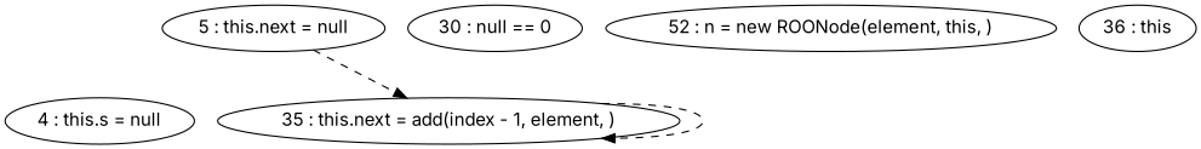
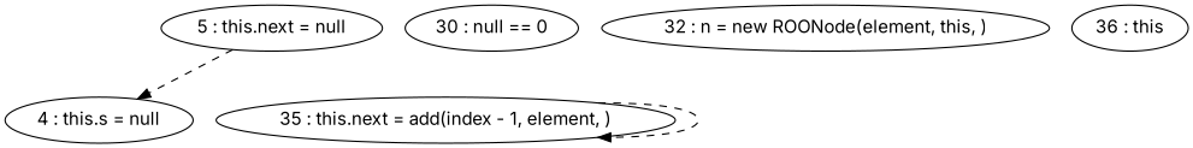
  digraph {
    fontname=Inter
    node [fontname=Inter]
    edge [fontname=Inter style=dashed]
    "4 : this.s = null"
    "5 : this.next = null"
    "35 : this.next = add(index - 1, element, )"
    n4 [label="30 : null == 0"]
-   "32 : n = new ROONode(element, this, )" [label="52 : n = new ROONode(element, this, )"]
+   "32 : n = new ROONode(element, this, )"
    "36 : this"
-   "5 : this.next = null" -> "35 : this.next = add(index - 1, element, )"
+   "5 : this.next = null" -> "4 : this.s = null"
    "35 : this.next = add(index - 1, element, )" -> "35 : this.next = add(index - 1, element, )"
  }
